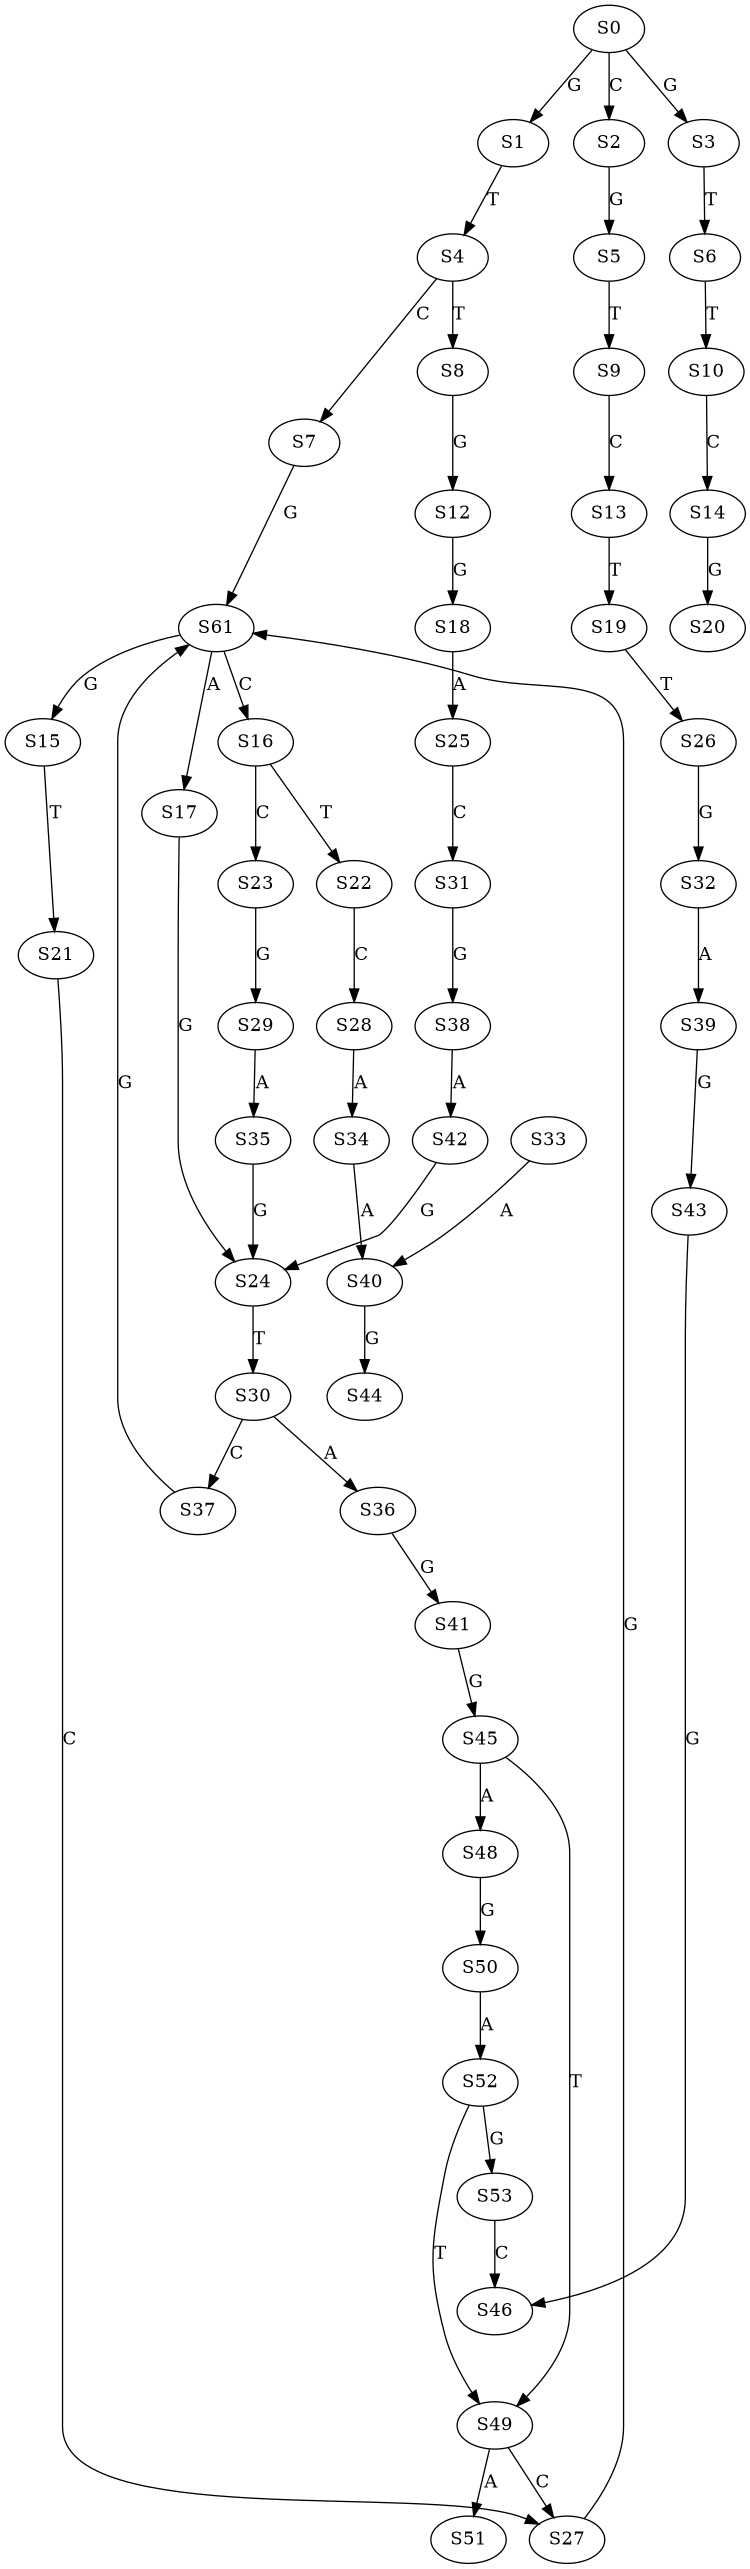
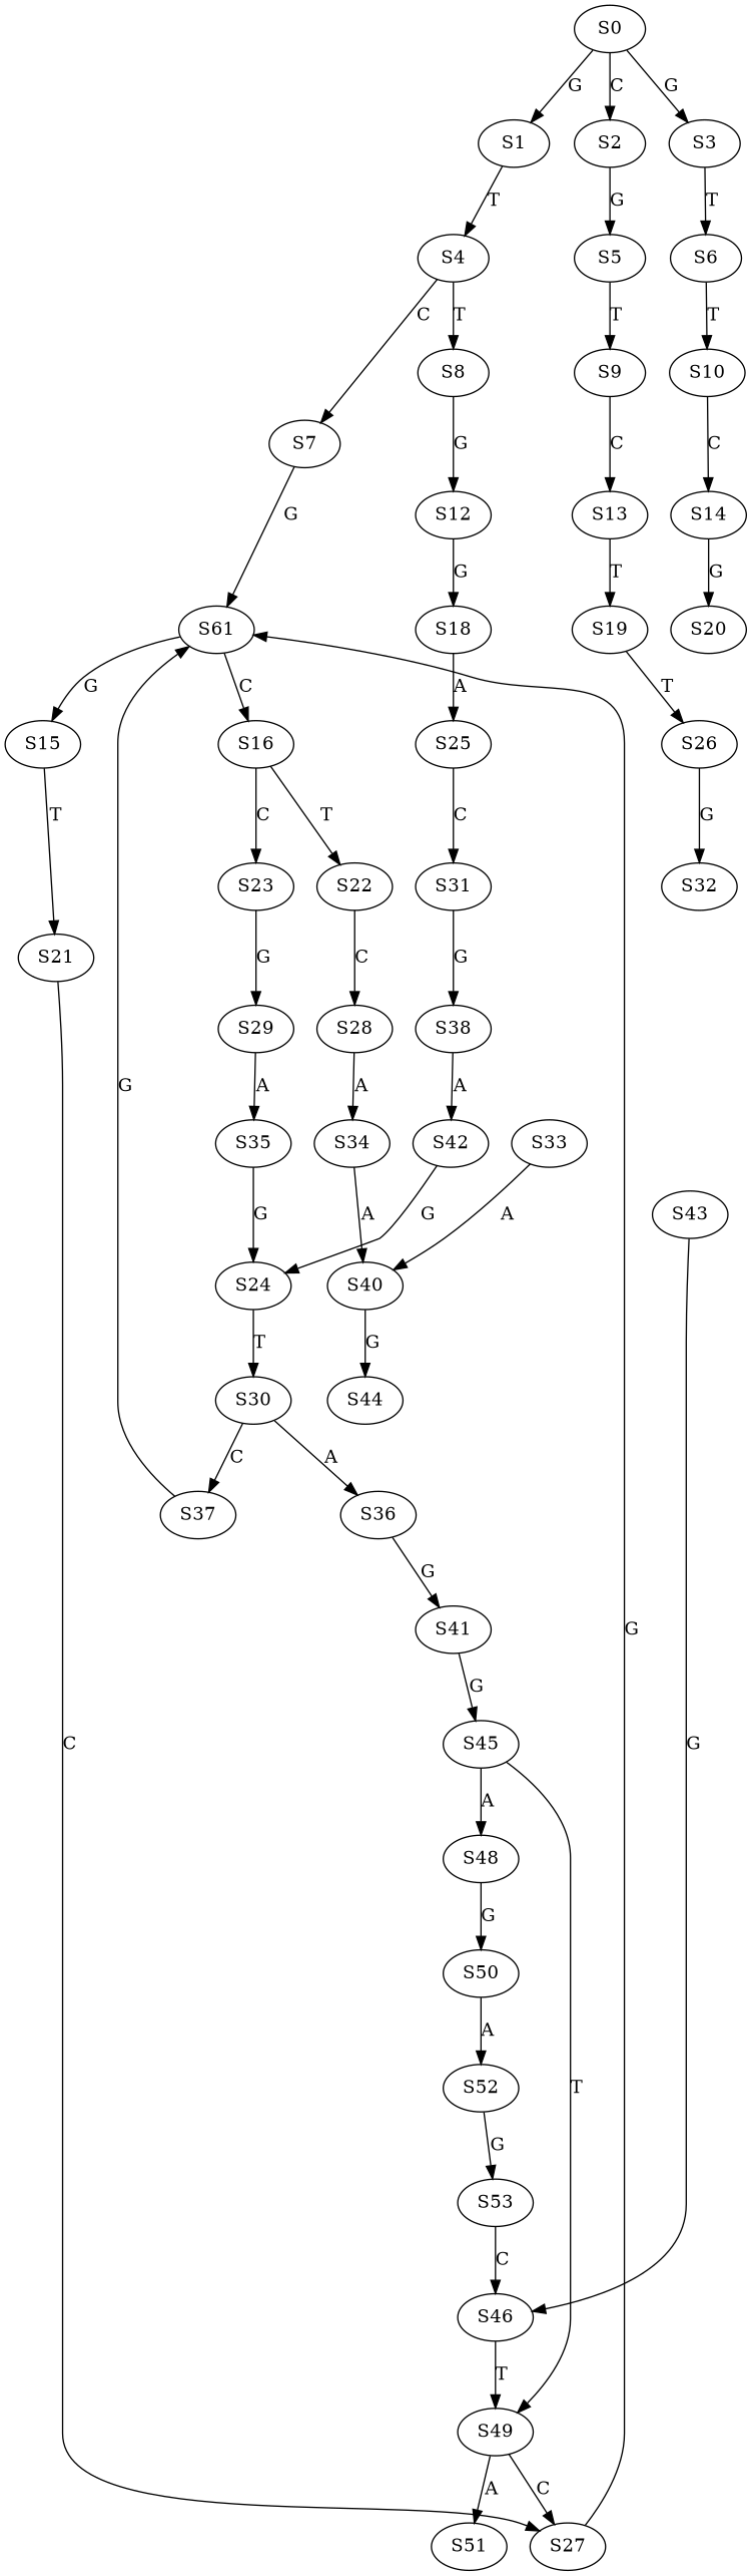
  strict digraph {
    S0
    S1
    S2
    S3
    S4
    S5
    S6
    S7
    S8
    S9
    S10
    n12 [label=S61]
    S12
    S13
    S14
    S15
    S16
-   S17
    S18
    S19
    S20
    S21
    S22
    S23
    S24
    S25
    S26
    S27
    S28
    S29
    S30
    S31
    S32
    S34
    S35
    S36
    S37
    S38
-   S39
    S33
    S40
    S41
    S42
    S43
    S44
    S45
    S46
    S48
    S49
    S50
    S51
    S52
    S53
    S0 -> S1 [label=G]
    S0 -> S2 [label=C]
    S0 -> S3 [label=G]
    S1 -> S4 [label=T]
    S2 -> S5 [label=G]
    S3 -> S6 [label=T]
    S4 -> S7 [label=C]
    S4 -> S8 [label=T]
    S5 -> S9 [label=T]
    S6 -> S10 [label=T]
    S7 -> n12 [label=G]
    S8 -> S12 [label=G]
    S9 -> S13 [label=C]
    S10 -> S14 [label=C]
    n12 -> S15 [label=G]
    n12 -> S16 [label=C]
-   n12 -> S17 [label=A]
    S12 -> S18 [label=G]
    S13 -> S19 [label=T]
    S14 -> S20 [label=G]
    S15 -> S21 [label=T]
    S16 -> S22 [label=T]
    S16 -> S23 [label=C]
-   S17 -> S24 [label=G]
    S18 -> S25 [label=A]
    S19 -> S26 [label=T]
    S21 -> S27 [label=C]
    S22 -> S28 [label=C]
    S23 -> S29 [label=G]
    S24 -> S30 [label=T]
    S25 -> S31 [label=C]
    S26 -> S32 [label=G]
    S27 -> n12 [label=G]
    S28 -> S34 [label=A]
    S29 -> S35 [label=A]
    S30 -> S36 [label=A]
    S30 -> S37 [label=C]
    S31 -> S38 [label=G]
-   S32 -> S39 [label=A]
    S34 -> S40 [label=A]
    S35 -> S24 [label=G]
    S36 -> S41 [label=G]
    S37 -> n12 [label=G]
    S38 -> S42 [label=A]
-   S39 -> S43 [label=G]
    S33 -> S40 [label=A]
    S40 -> S44 [label=G]
    S41 -> S45 [label=G]
    S42 -> S24 [label=G]
    S43 -> S46 [label=G]
    S45 -> S48 [label=A]
    S45 -> S49 [label=T]
-   S52 -> S49 [label=T]
+   S46 -> S49 [label=T]
    S48 -> S50 [label=G]
    S49 -> S27 [label=C]
    S49 -> S51 [label=A]
    S50 -> S52 [label=A]
    S52 -> S53 [label=G]
    S53 -> S46 [label=C]
  }
